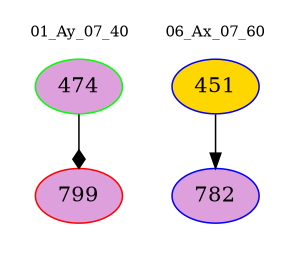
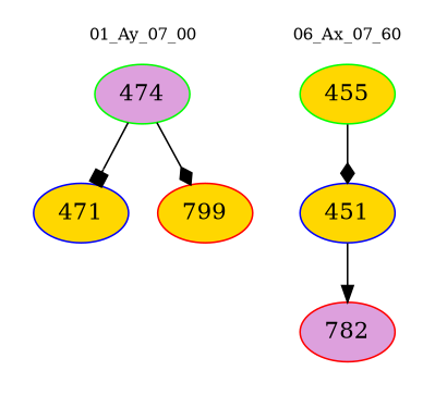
  digraph {
    fontname="DejaVu Serif"
    node [color=green fillcolor=plum fontname="DejaVu Serif" style=filled]
    edge [arrowhead=diamond color=black fontname="DejaVu Serif"]
    n1 [label=474]
-   n3 [color=red label=799]
+   n2 [color=blue fillcolor=gold label=471]
+   n3 [color=red fillcolor=gold label=799]
+   n4 [fillcolor=gold label=455]
    n5 [color=blue fillcolor=gold label=451]
-   n6 [color=blue label=782]
+   n6 [color=red label=782]
    subgraph cluster_1 {
      color=white
      fontsize=10
-     label="01_Ay_07_40"
+     label="01_Ay_07_00"
      n1
+     n2
      n3
    }
    subgraph cluster_2 {
      color=white
      fontsize=10
      label="06_Ax_07_60"
+     n4
      n5
      n6
    }
+   n1 -> n2 [arrowhead=box]
    n1 -> n3
+   n4 -> n5
    n5 -> n6 [arrowhead=normal]
  }
